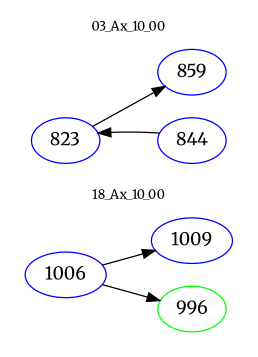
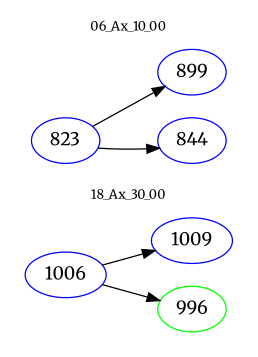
  digraph {
    fontname=Merriweather
    rankdir=LR
    node [color=blue fontname=Merriweather]
    edge [color=black fontname=Merriweather]
    n1 [label=1006]
    n2 [color=green label=996]
    n3 [label=1009]
    n4 [label=823]
    n5 [label=844]
-   n6 [label=859]
+   n6 [label=899]
    subgraph cluster_1 {
      color=white
      fontsize=10
-     label="18_Ax_10_00"
+     label="18_Ax_30_00"
      n1
      n2
      n3
    }
    subgraph cluster_2 {
      color=white
      fontsize=10
-     label="03_Ax_10_00"
+     label="06_Ax_10_00"
      n4
      n5
      n6
    }
    n1 -> n2
    n1 -> n3
-   n5 -> n4
+   n4 -> n5
    n4 -> n6
  }
